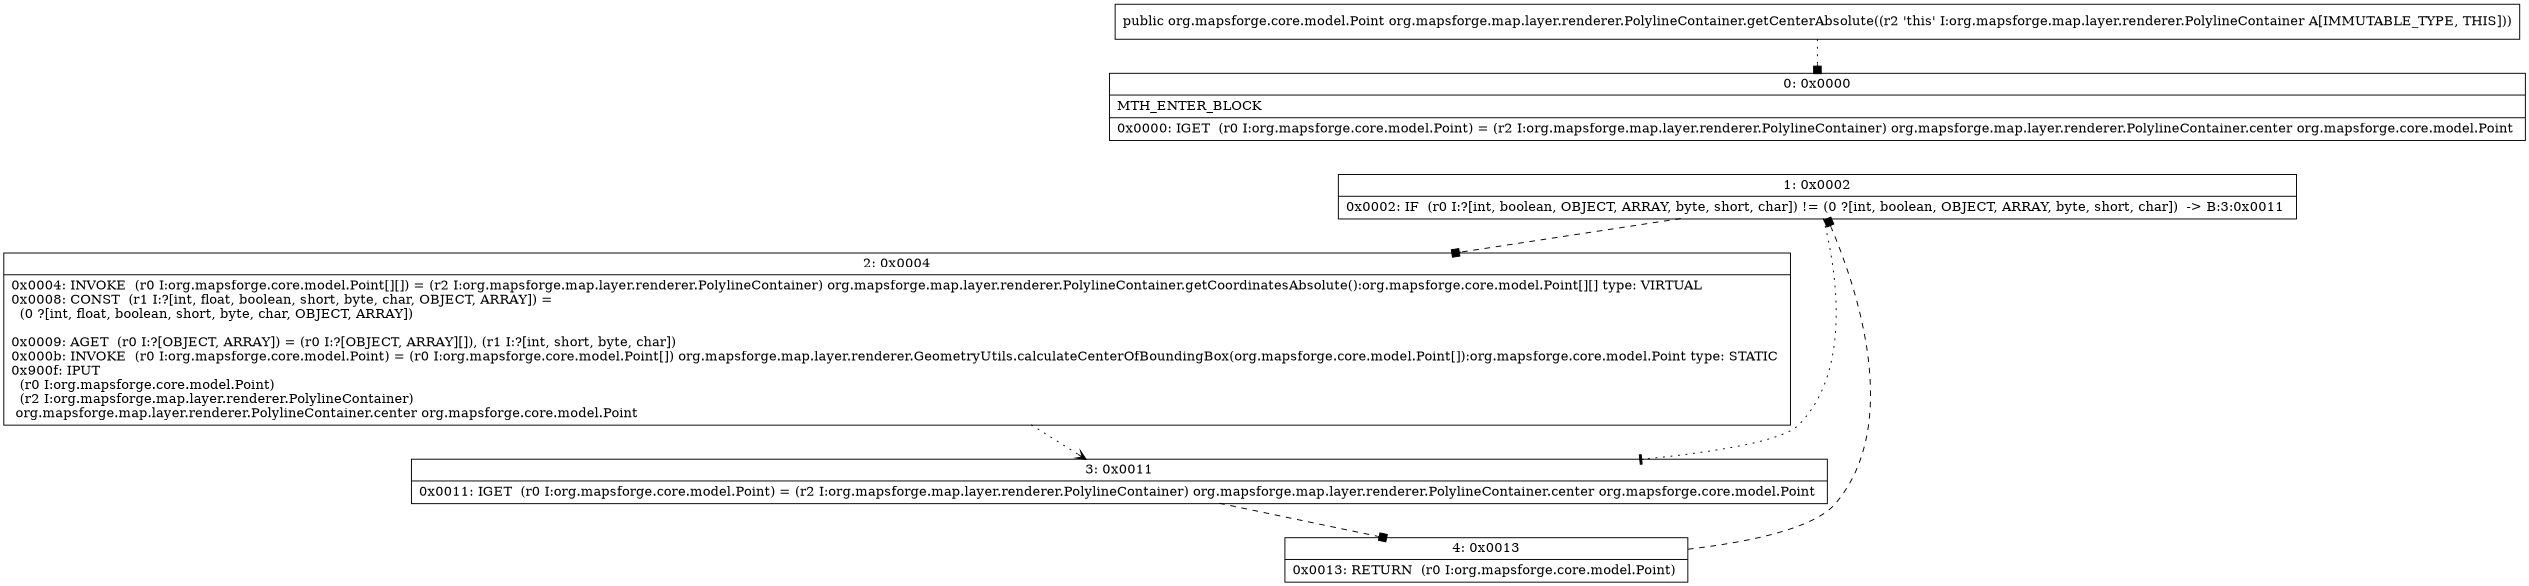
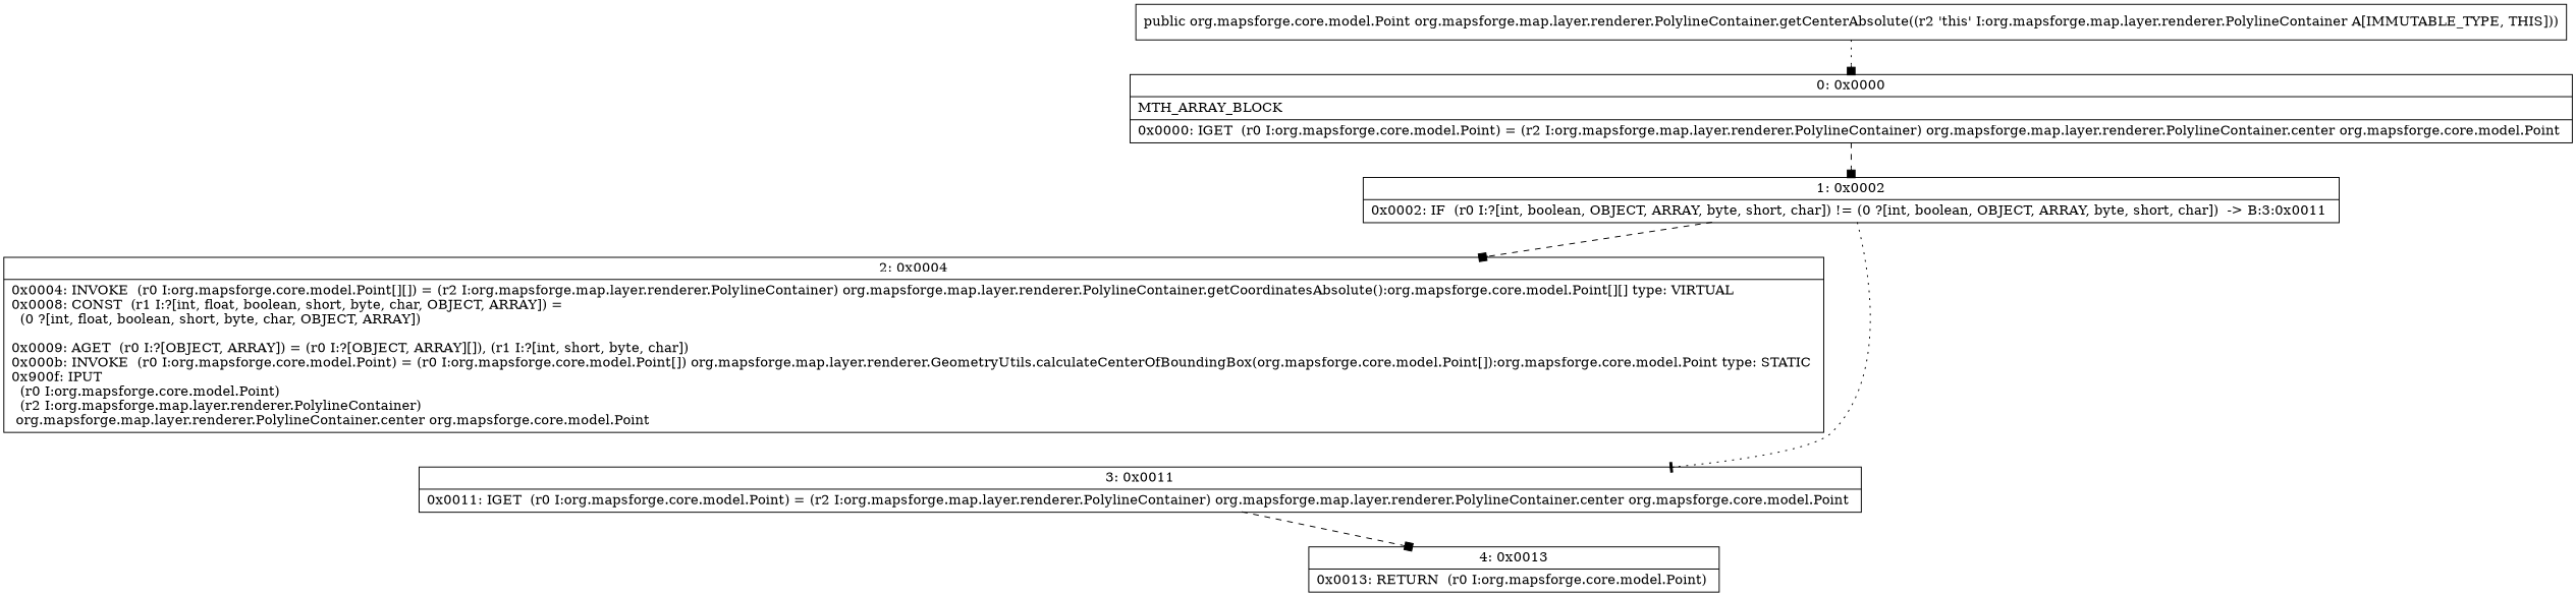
  digraph {
    node [shape=record]
    edge [arrowhead=box style=dashed]
-   n1 [label="{0\:\ 0x0000|MTH_ENTER_BLOCK\l|0x0000: IGET  (r0 I:org.mapsforge.core.model.Point) = (r2 I:org.mapsforge.map.layer.renderer.PolylineContainer) org.mapsforge.map.layer.renderer.PolylineContainer.center org.mapsforge.core.model.Point \l}"]
+   n1 [label="{0\:\ 0x0000|MTH_ARRAY_BLOCK\l|0x0000: IGET  (r0 I:org.mapsforge.core.model.Point) = (r2 I:org.mapsforge.map.layer.renderer.PolylineContainer) org.mapsforge.map.layer.renderer.PolylineContainer.center org.mapsforge.core.model.Point \l}"]
    n2 [label="{1\:\ 0x0002|0x0002: IF  (r0 I:?[int, boolean, OBJECT, ARRAY, byte, short, char]) != (0 ?[int, boolean, OBJECT, ARRAY, byte, short, char])  \-\> B:3:0x0011 \l}"]
    n3 [label="{2\:\ 0x0004|0x0004: INVOKE  (r0 I:org.mapsforge.core.model.Point[][]) = (r2 I:org.mapsforge.map.layer.renderer.PolylineContainer) org.mapsforge.map.layer.renderer.PolylineContainer.getCoordinatesAbsolute():org.mapsforge.core.model.Point[][] type: VIRTUAL \l0x0008: CONST  (r1 I:?[int, float, boolean, short, byte, char, OBJECT, ARRAY]) = \l  (0 ?[int, float, boolean, short, byte, char, OBJECT, ARRAY])\l \l0x0009: AGET  (r0 I:?[OBJECT, ARRAY]) = (r0 I:?[OBJECT, ARRAY][]), (r1 I:?[int, short, byte, char]) \l0x000b: INVOKE  (r0 I:org.mapsforge.core.model.Point) = (r0 I:org.mapsforge.core.model.Point[]) org.mapsforge.map.layer.renderer.GeometryUtils.calculateCenterOfBoundingBox(org.mapsforge.core.model.Point[]):org.mapsforge.core.model.Point type: STATIC \l0x900f: IPUT  \l  (r0 I:org.mapsforge.core.model.Point)\l  (r2 I:org.mapsforge.map.layer.renderer.PolylineContainer)\l org.mapsforge.map.layer.renderer.PolylineContainer.center org.mapsforge.core.model.Point \l}"]
    n4 [label="{3\:\ 0x0011|0x0011: IGET  (r0 I:org.mapsforge.core.model.Point) = (r2 I:org.mapsforge.map.layer.renderer.PolylineContainer) org.mapsforge.map.layer.renderer.PolylineContainer.center org.mapsforge.core.model.Point \l}"]
    n5 [label="{4\:\ 0x0013|0x0013: RETURN  (r0 I:org.mapsforge.core.model.Point) \l}"]
    n6 [label="{public org.mapsforge.core.model.Point org.mapsforge.map.layer.renderer.PolylineContainer.getCenterAbsolute((r2 'this' I:org.mapsforge.map.layer.renderer.PolylineContainer A[IMMUTABLE_TYPE, THIS])) }"]
-   n5 -> n2
+   n1 -> n2
    n2 -> n3
    n2 -> n4 [arrowhead=tee style=dotted]
-   n3 -> n4 [arrowhead=vee style=dotted]
    n4 -> n5
    n6 -> n1 [style=dotted]
  }
